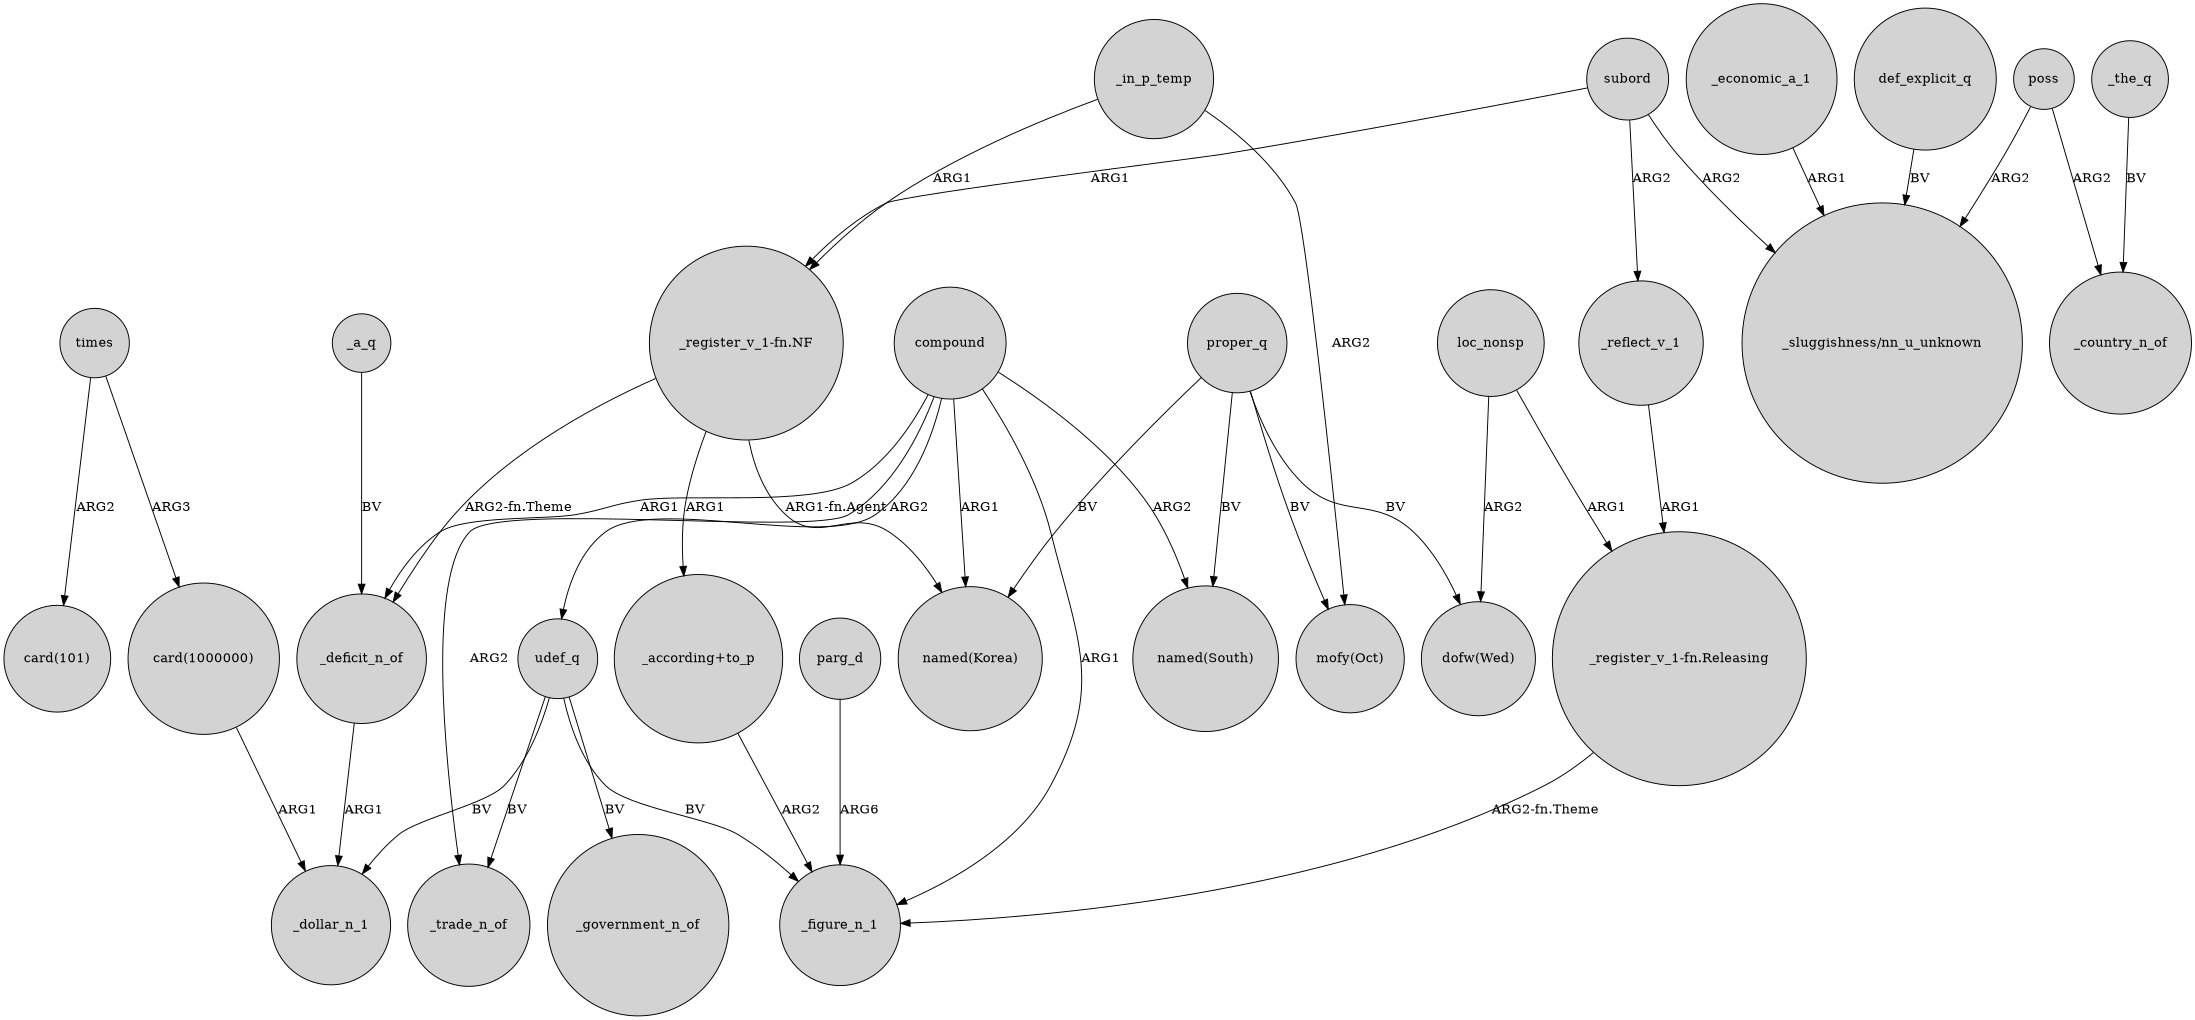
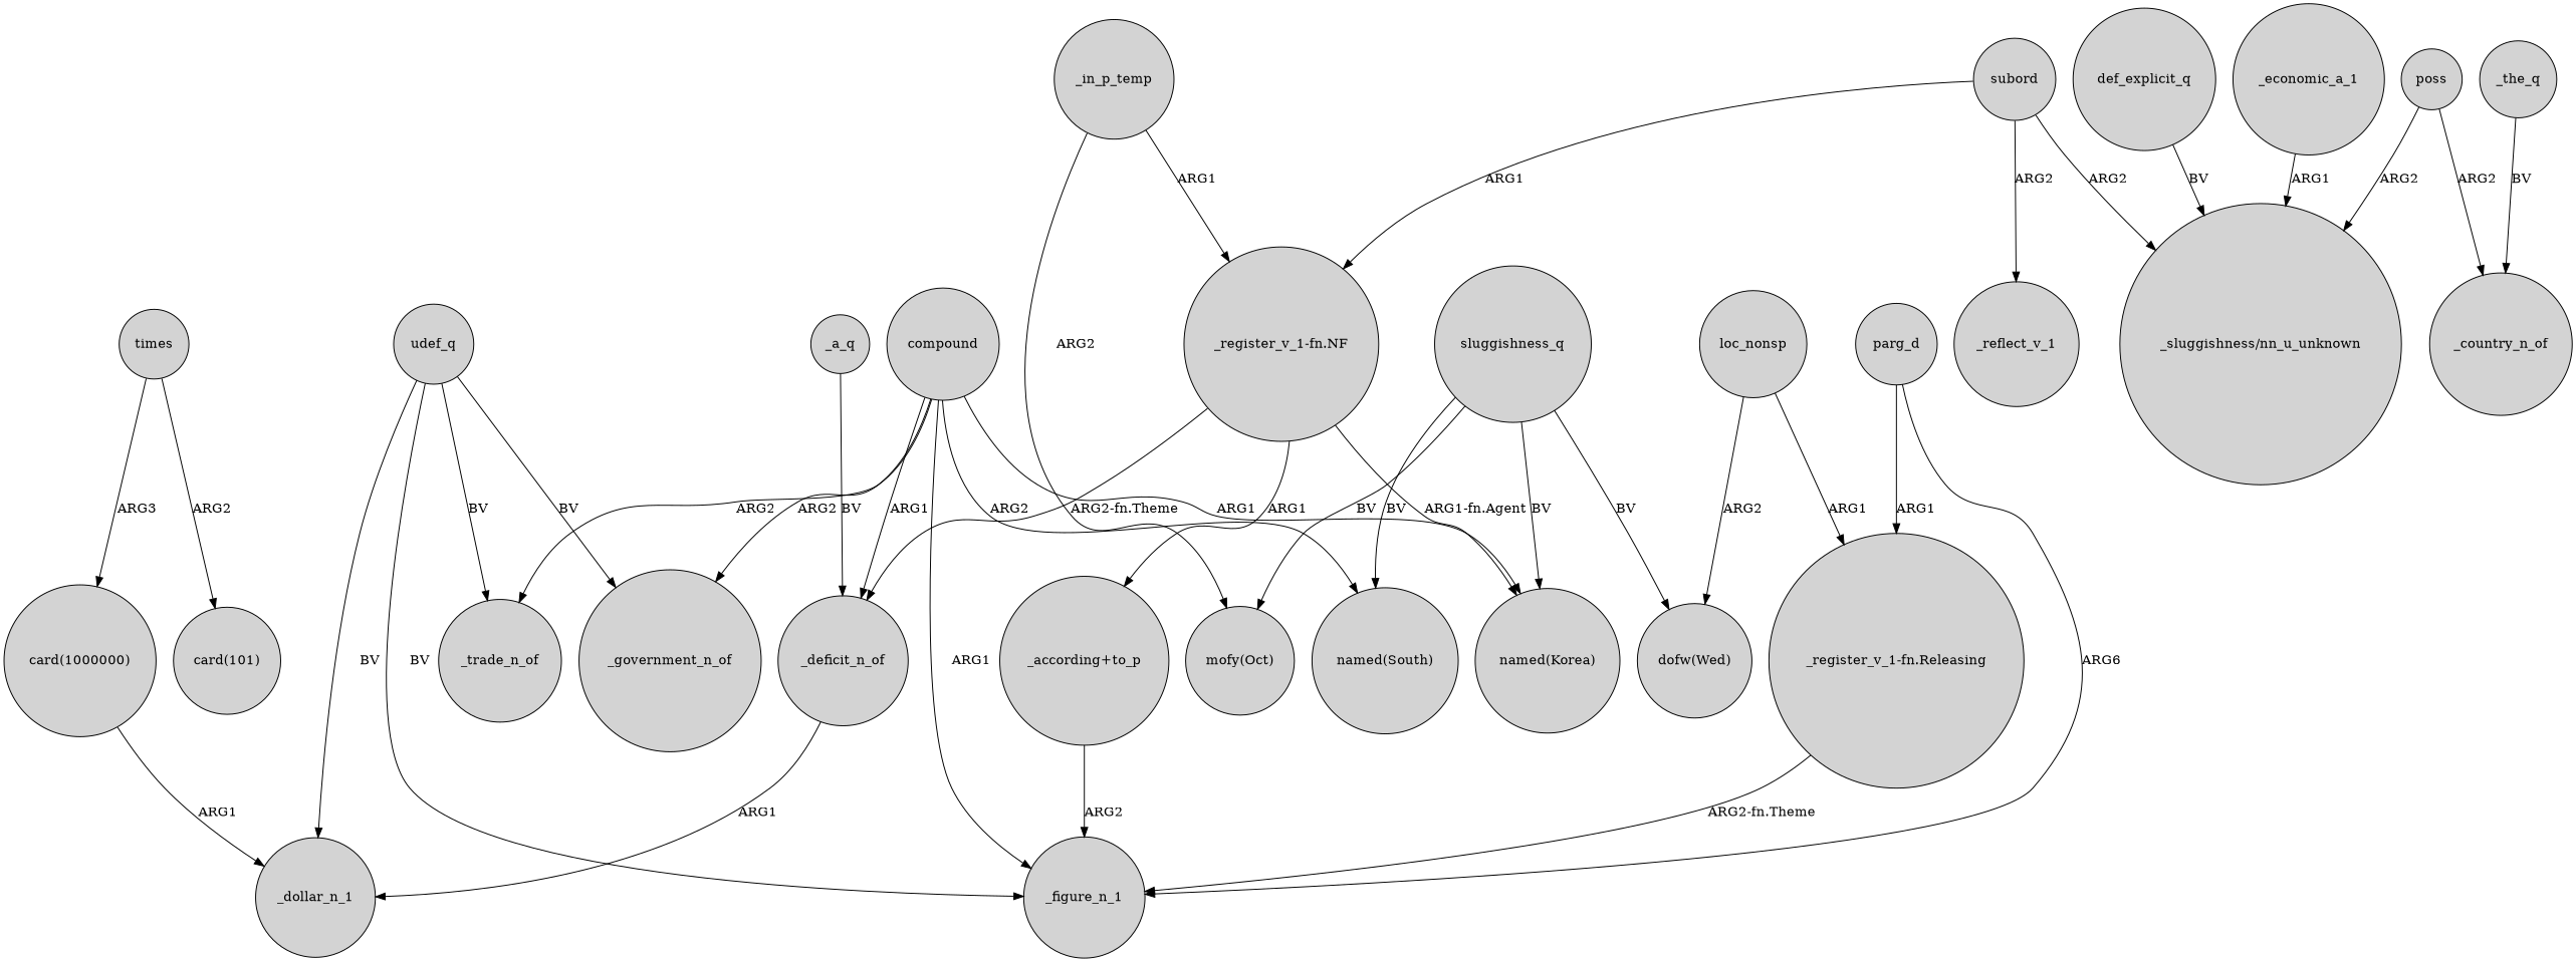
  digraph {
    node [shape=circle style=filled]
    "card(1000000)"
    _dollar_n_1
    compound
    "named(South)"
    _trade_n_of
    _government_n_of
    _figure_n_1
    _deficit_n_of
    "named(Korea)"
    udef_q
    def_explicit_q
    "_sluggishness/nn_u_unknown"
    poss
    _country_n_of
    "_according+to_p"
    "_register_v_1-fn.NF"
    n17 [label="_register_v_1-fn.Releasing"]
    parg_d
    loc_nonsp
    "dofw(Wed)"
    _in_p_temp
    "mofy(Oct)"
-   proper_q
+   proper_q [label=sluggishness_q]
    subord
    _reflect_v_1
    _the_q
    times
    "card(101)"
    _a_q
    _economic_a_1
    "card(1000000)" -> _dollar_n_1 [label=ARG1]
    compound -> "named(South)" [label=ARG2]
    compound -> _trade_n_of [label=ARG2]
-   compound -> udef_q [label=ARG2]
+   compound -> _government_n_of [label=ARG2]
    compound -> _figure_n_1 [label=ARG1]
    compound -> _deficit_n_of [label=ARG1]
    compound -> "named(Korea)" [label=ARG1]
    _deficit_n_of -> _dollar_n_1 [label=ARG1]
    udef_q -> _dollar_n_1 [label=BV]
    udef_q -> _trade_n_of [label=BV]
    udef_q -> _government_n_of [label=BV]
    udef_q -> _figure_n_1 [label=BV]
    def_explicit_q -> "_sluggishness/nn_u_unknown" [label=BV]
    poss -> "_sluggishness/nn_u_unknown" [label=ARG2]
    poss -> _country_n_of [label=ARG2]
    "_according+to_p" -> _figure_n_1 [label=ARG2]
    "_register_v_1-fn.NF" -> _deficit_n_of [label="ARG2-fn.Theme"]
    "_register_v_1-fn.NF" -> "named(Korea)" [label="ARG1-fn.Agent"]
    "_register_v_1-fn.NF" -> "_according+to_p" [label=ARG1]
    n17 -> _figure_n_1 [label="ARG2-fn.Theme"]
    parg_d -> _figure_n_1 [label=ARG6]
-   _reflect_v_1 -> n17 [label=ARG1]
+   parg_d -> n17 [label=ARG1]
    loc_nonsp -> n17 [label=ARG1]
    loc_nonsp -> "dofw(Wed)" [label=ARG2]
    _in_p_temp -> "_register_v_1-fn.NF" [label=ARG1]
    _in_p_temp -> "mofy(Oct)" [label=ARG2]
    proper_q -> "named(South)" [label=BV]
    proper_q -> "named(Korea)" [label=BV]
    proper_q -> "dofw(Wed)" [label=BV]
    proper_q -> "mofy(Oct)" [label=BV]
    subord -> "_sluggishness/nn_u_unknown" [label=ARG2]
    subord -> "_register_v_1-fn.NF" [label=ARG1]
    subord -> _reflect_v_1 [label=ARG2]
    _the_q -> _country_n_of [label=BV]
    times -> "card(1000000)" [label=ARG3]
    times -> "card(101)" [label=ARG2]
    _a_q -> _deficit_n_of [label=BV]
    _economic_a_1 -> "_sluggishness/nn_u_unknown" [label=ARG1]
  }
